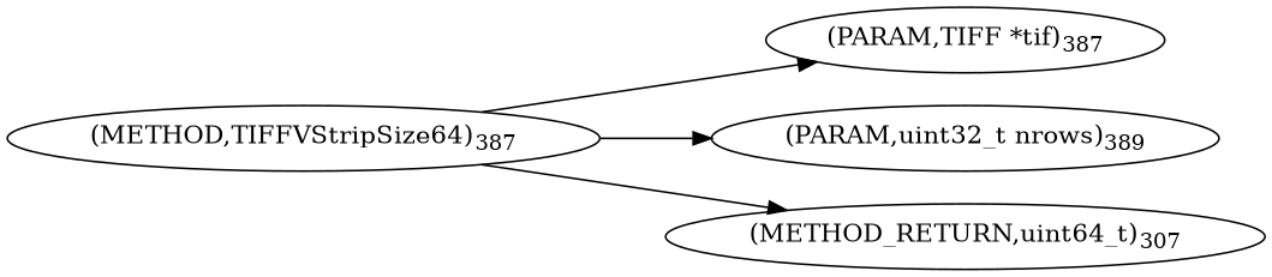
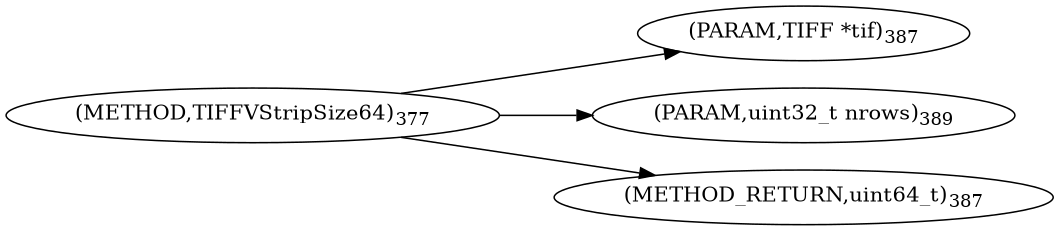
  digraph {
    rankdir=LR
-   n1 [label=<(METHOD,TIFFVStripSize64)<SUB>387</SUB>>]
+   n1 [label=<(METHOD,TIFFVStripSize64)<SUB>377</SUB>>]
    n2 [label=<(PARAM,TIFF *tif)<SUB>387</SUB>>]
    n3 [label=<(PARAM,uint32_t nrows)<SUB>389</SUB>>]
-   n4 [label=<(METHOD_RETURN,uint64_t)<SUB>307</SUB>>]
+   n4 [label=<(METHOD_RETURN,uint64_t)<SUB>387</SUB>>]
    n1 -> n2
    n1 -> n3
    n1 -> n4
  }
